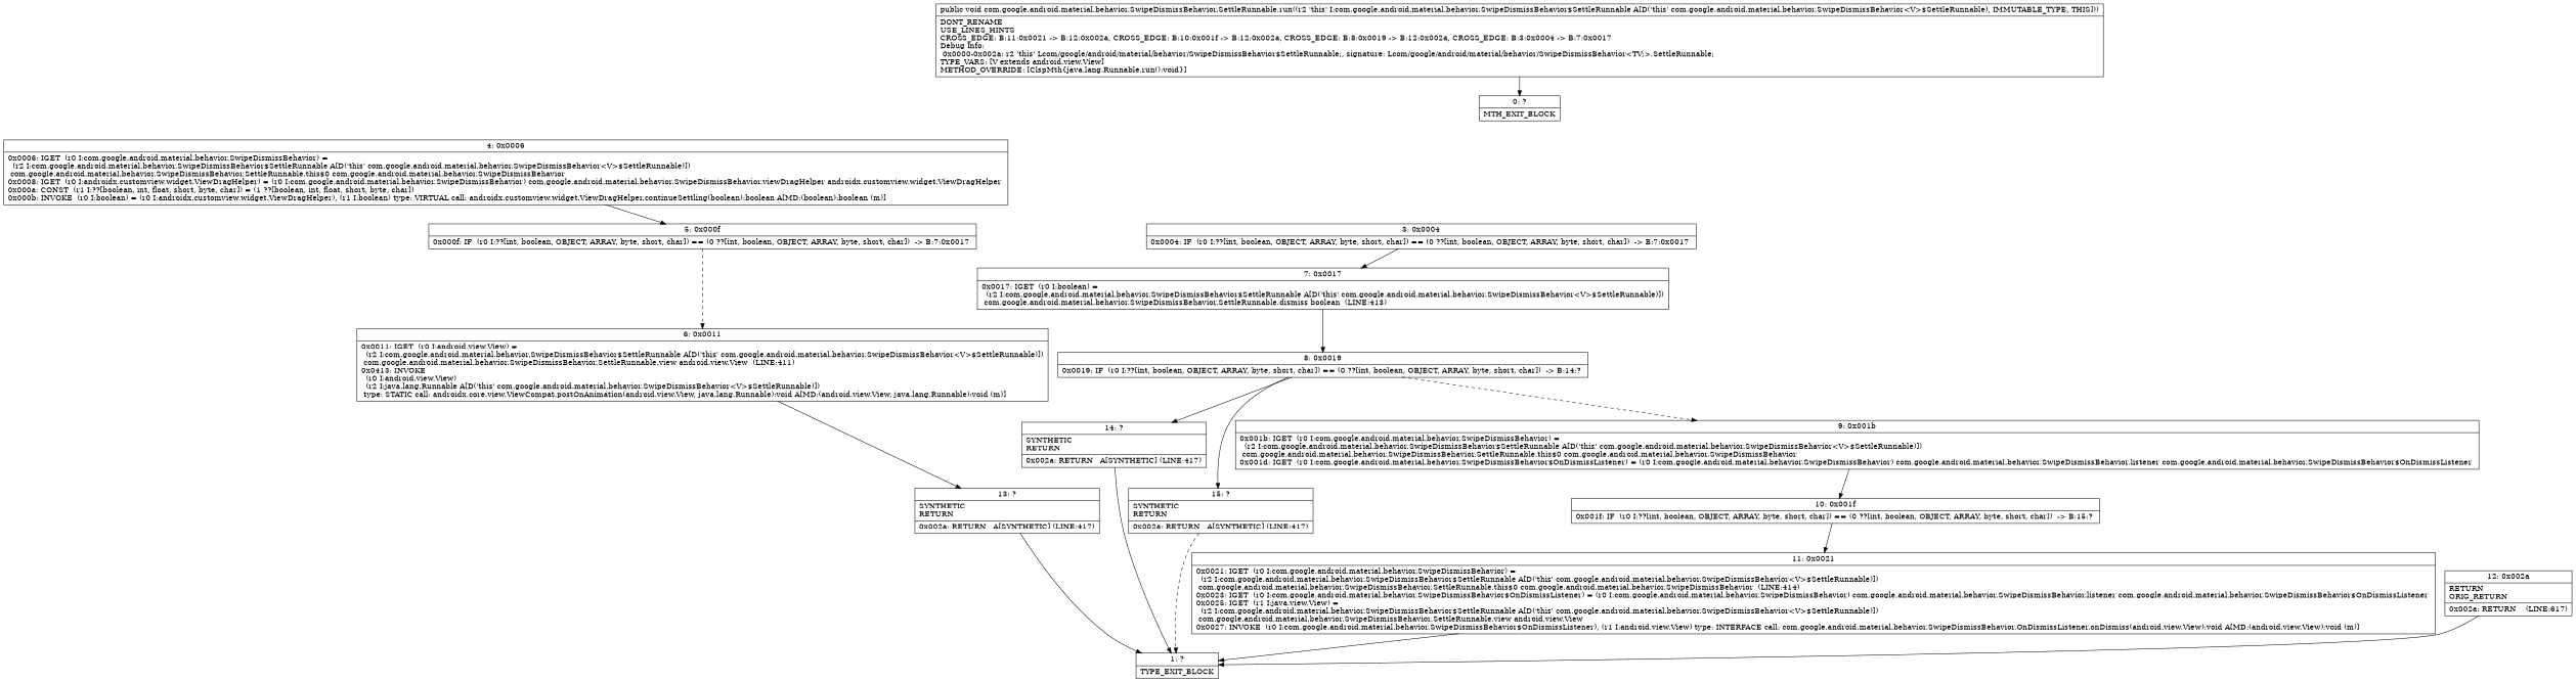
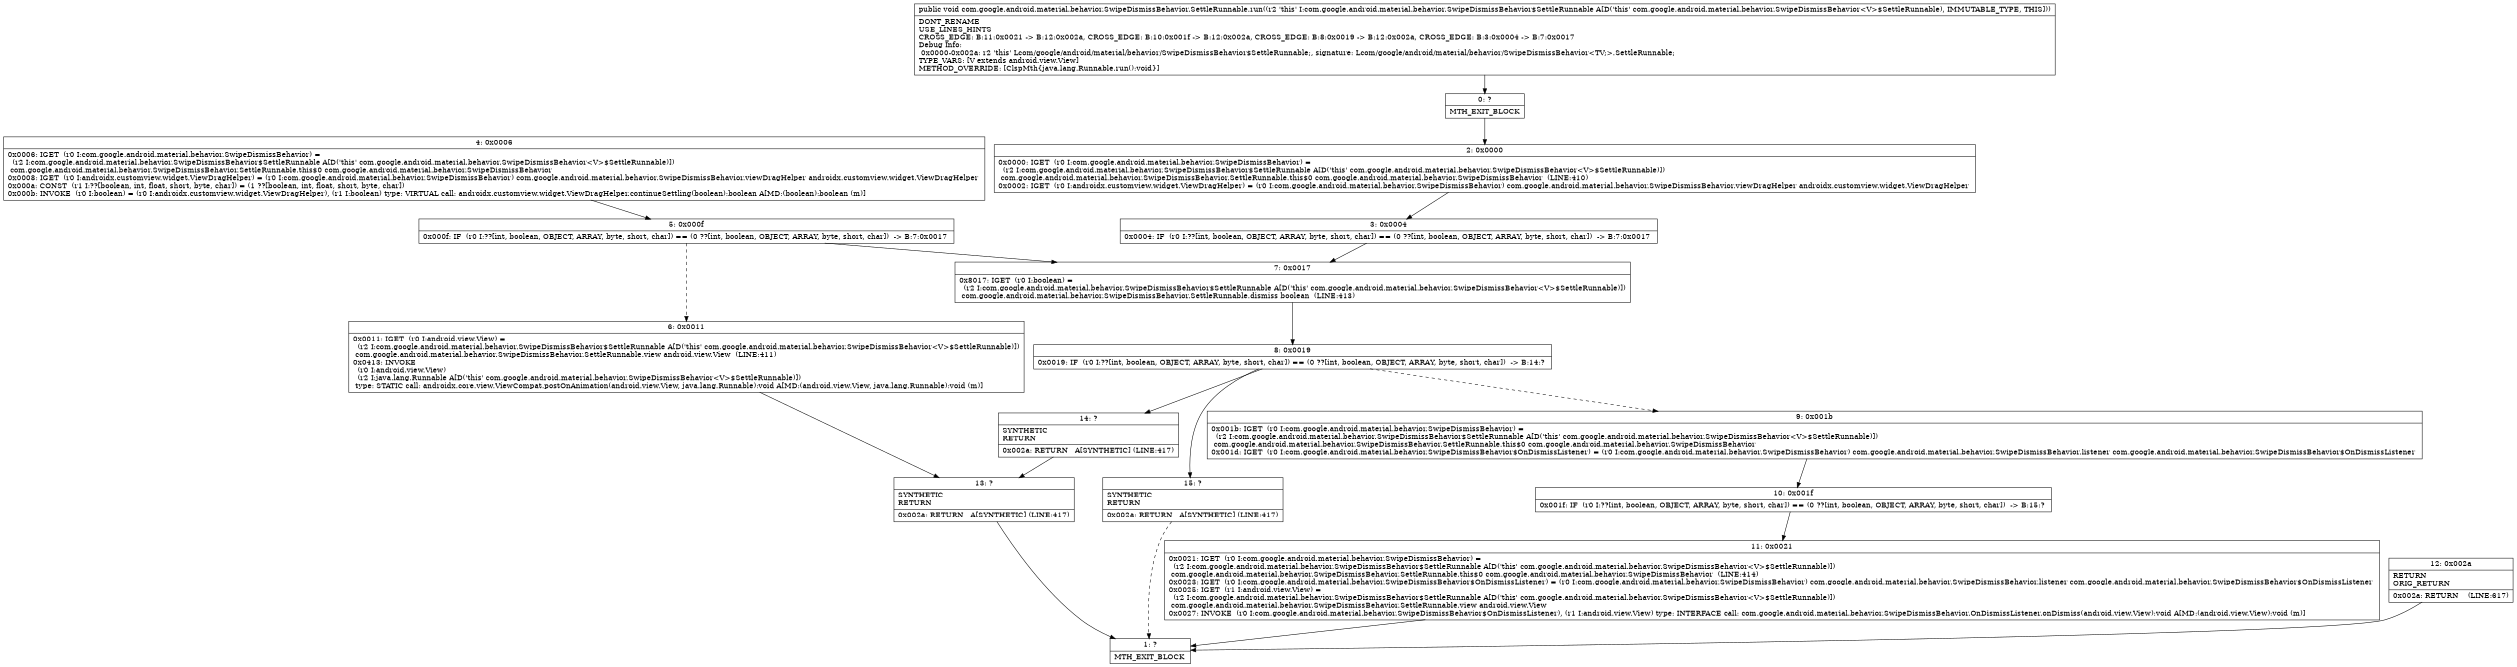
  digraph {
    node [shape=record]
    n1 [label="{0\:\ ?|MTH_EXIT_BLOCK\l}"]
+   n2 [label="{2\:\ 0x0000|0x0000: IGET  (r0 I:com.google.android.material.behavior.SwipeDismissBehavior) = \l  (r2 I:com.google.android.material.behavior.SwipeDismissBehavior$SettleRunnable A[D('this' com.google.android.material.behavior.SwipeDismissBehavior\<V\>$SettleRunnable)])\l com.google.android.material.behavior.SwipeDismissBehavior.SettleRunnable.this$0 com.google.android.material.behavior.SwipeDismissBehavior  (LINE:410)\l0x0002: IGET  (r0 I:androidx.customview.widget.ViewDragHelper) = (r0 I:com.google.android.material.behavior.SwipeDismissBehavior) com.google.android.material.behavior.SwipeDismissBehavior.viewDragHelper androidx.customview.widget.ViewDragHelper \l}"]
    n3 [label="{3\:\ 0x0004|0x0004: IF  (r0 I:??[int, boolean, OBJECT, ARRAY, byte, short, char]) == (0 ??[int, boolean, OBJECT, ARRAY, byte, short, char])  \-\> B:7:0x0017 \l}"]
-   n4 [label="{7\:\ 0x0017|0x0017: IGET  (r0 I:boolean) = \l  (r2 I:com.google.android.material.behavior.SwipeDismissBehavior$SettleRunnable A[D('this' com.google.android.material.behavior.SwipeDismissBehavior\<V\>$SettleRunnable)])\l com.google.android.material.behavior.SwipeDismissBehavior.SettleRunnable.dismiss boolean  (LINE:413)\l}"]
+   n4 [label="{7\:\ 0x0017|0x8017: IGET  (r0 I:boolean) = \l  (r2 I:com.google.android.material.behavior.SwipeDismissBehavior$SettleRunnable A[D('this' com.google.android.material.behavior.SwipeDismissBehavior\<V\>$SettleRunnable)])\l com.google.android.material.behavior.SwipeDismissBehavior.SettleRunnable.dismiss boolean  (LINE:413)\l}"]
    n5 [label="{4\:\ 0x0006|0x0006: IGET  (r0 I:com.google.android.material.behavior.SwipeDismissBehavior) = \l  (r2 I:com.google.android.material.behavior.SwipeDismissBehavior$SettleRunnable A[D('this' com.google.android.material.behavior.SwipeDismissBehavior\<V\>$SettleRunnable)])\l com.google.android.material.behavior.SwipeDismissBehavior.SettleRunnable.this$0 com.google.android.material.behavior.SwipeDismissBehavior \l0x0008: IGET  (r0 I:androidx.customview.widget.ViewDragHelper) = (r0 I:com.google.android.material.behavior.SwipeDismissBehavior) com.google.android.material.behavior.SwipeDismissBehavior.viewDragHelper androidx.customview.widget.ViewDragHelper \l0x000a: CONST  (r1 I:??[boolean, int, float, short, byte, char]) = (1 ??[boolean, int, float, short, byte, char]) \l0x000b: INVOKE  (r0 I:boolean) = (r0 I:androidx.customview.widget.ViewDragHelper), (r1 I:boolean) type: VIRTUAL call: androidx.customview.widget.ViewDragHelper.continueSettling(boolean):boolean A[MD:(boolean):boolean (m)]\l}"]
    n6 [label="{5\:\ 0x000f|0x000f: IF  (r0 I:??[int, boolean, OBJECT, ARRAY, byte, short, char]) == (0 ??[int, boolean, OBJECT, ARRAY, byte, short, char])  \-\> B:7:0x0017 \l}"]
    n7 [label="{8\:\ 0x0019|0x0019: IF  (r0 I:??[int, boolean, OBJECT, ARRAY, byte, short, char]) == (0 ??[int, boolean, OBJECT, ARRAY, byte, short, char])  \-\> B:14:? \l}"]
    n8 [label="{6\:\ 0x0011|0x0011: IGET  (r0 I:android.view.View) = \l  (r2 I:com.google.android.material.behavior.SwipeDismissBehavior$SettleRunnable A[D('this' com.google.android.material.behavior.SwipeDismissBehavior\<V\>$SettleRunnable)])\l com.google.android.material.behavior.SwipeDismissBehavior.SettleRunnable.view android.view.View  (LINE:411)\l0x0413: INVOKE  \l  (r0 I:android.view.View)\l  (r2 I:java.lang.Runnable A[D('this' com.google.android.material.behavior.SwipeDismissBehavior\<V\>$SettleRunnable)])\l type: STATIC call: androidx.core.view.ViewCompat.postOnAnimation(android.view.View, java.lang.Runnable):void A[MD:(android.view.View, java.lang.Runnable):void (m)]\l}"]
    n9 [label="{13\:\ ?|SYNTHETIC\lRETURN\l|0x002a: RETURN   A[SYNTHETIC] (LINE:417)\l}"]
-   n10 [label="{1\:\ ?|TYPE_EXIT_BLOCK\l}"]
+   n10 [label="{1\:\ ?|MTH_EXIT_BLOCK\l}"]
    n11 [label="{9\:\ 0x001b|0x001b: IGET  (r0 I:com.google.android.material.behavior.SwipeDismissBehavior) = \l  (r2 I:com.google.android.material.behavior.SwipeDismissBehavior$SettleRunnable A[D('this' com.google.android.material.behavior.SwipeDismissBehavior\<V\>$SettleRunnable)])\l com.google.android.material.behavior.SwipeDismissBehavior.SettleRunnable.this$0 com.google.android.material.behavior.SwipeDismissBehavior \l0x001d: IGET  (r0 I:com.google.android.material.behavior.SwipeDismissBehavior$OnDismissListener) = (r0 I:com.google.android.material.behavior.SwipeDismissBehavior) com.google.android.material.behavior.SwipeDismissBehavior.listener com.google.android.material.behavior.SwipeDismissBehavior$OnDismissListener \l}"]
    n12 [label="{14\:\ ?|SYNTHETIC\lRETURN\l|0x002a: RETURN   A[SYNTHETIC] (LINE:417)\l}"]
    n13 [label="{15\:\ ?|SYNTHETIC\lRETURN\l|0x002a: RETURN   A[SYNTHETIC] (LINE:417)\l}"]
    n14 [label="{10\:\ 0x001f|0x001f: IF  (r0 I:??[int, boolean, OBJECT, ARRAY, byte, short, char]) == (0 ??[int, boolean, OBJECT, ARRAY, byte, short, char])  \-\> B:15:? \l}"]
-   n15 [label="{11\:\ 0x0021|0x0021: IGET  (r0 I:com.google.android.material.behavior.SwipeDismissBehavior) = \l  (r2 I:com.google.android.material.behavior.SwipeDismissBehavior$SettleRunnable A[D('this' com.google.android.material.behavior.SwipeDismissBehavior\<V\>$SettleRunnable)])\l com.google.android.material.behavior.SwipeDismissBehavior.SettleRunnable.this$0 com.google.android.material.behavior.SwipeDismissBehavior  (LINE:414)\l0x0023: IGET  (r0 I:com.google.android.material.behavior.SwipeDismissBehavior$OnDismissListener) = (r0 I:com.google.android.material.behavior.SwipeDismissBehavior) com.google.android.material.behavior.SwipeDismissBehavior.listener com.google.android.material.behavior.SwipeDismissBehavior$OnDismissListener \l0x0025: IGET  (r1 I:java.view.View) = \l  (r2 I:com.google.android.material.behavior.SwipeDismissBehavior$SettleRunnable A[D('this' com.google.android.material.behavior.SwipeDismissBehavior\<V\>$SettleRunnable)])\l com.google.android.material.behavior.SwipeDismissBehavior.SettleRunnable.view android.view.View \l0x0027: INVOKE  (r0 I:com.google.android.material.behavior.SwipeDismissBehavior$OnDismissListener), (r1 I:android.view.View) type: INTERFACE call: com.google.android.material.behavior.SwipeDismissBehavior.OnDismissListener.onDismiss(android.view.View):void A[MD:(android.view.View):void (m)]\l}"]
+   n15 [label="{11\:\ 0x0021|0x0021: IGET  (r0 I:com.google.android.material.behavior.SwipeDismissBehavior) = \l  (r2 I:com.google.android.material.behavior.SwipeDismissBehavior$SettleRunnable A[D('this' com.google.android.material.behavior.SwipeDismissBehavior\<V\>$SettleRunnable)])\l com.google.android.material.behavior.SwipeDismissBehavior.SettleRunnable.this$0 com.google.android.material.behavior.SwipeDismissBehavior  (LINE:414)\l0x0023: IGET  (r0 I:com.google.android.material.behavior.SwipeDismissBehavior$OnDismissListener) = (r0 I:com.google.android.material.behavior.SwipeDismissBehavior) com.google.android.material.behavior.SwipeDismissBehavior.listener com.google.android.material.behavior.SwipeDismissBehavior$OnDismissListener \l0x0025: IGET  (r1 I:android.view.View) = \l  (r2 I:com.google.android.material.behavior.SwipeDismissBehavior$SettleRunnable A[D('this' com.google.android.material.behavior.SwipeDismissBehavior\<V\>$SettleRunnable)])\l com.google.android.material.behavior.SwipeDismissBehavior.SettleRunnable.view android.view.View \l0x0027: INVOKE  (r0 I:com.google.android.material.behavior.SwipeDismissBehavior$OnDismissListener), (r1 I:android.view.View) type: INTERFACE call: com.google.android.material.behavior.SwipeDismissBehavior.OnDismissListener.onDismiss(android.view.View):void A[MD:(android.view.View):void (m)]\l}"]
    n16 [label="{12\:\ 0x002a|RETURN\lORIG_RETURN\l|0x002a: RETURN    (LINE:617)\l}"]
    n17 [label="{public void com.google.android.material.behavior.SwipeDismissBehavior.SettleRunnable.run((r2 'this' I:com.google.android.material.behavior.SwipeDismissBehavior$SettleRunnable A[D('this' com.google.android.material.behavior.SwipeDismissBehavior\<V\>$SettleRunnable), IMMUTABLE_TYPE, THIS]))  | DONT_RENAME\lUSE_LINES_HINTS\lCROSS_EDGE: B:11:0x0021 \-\> B:12:0x002a, CROSS_EDGE: B:10:0x001f \-\> B:12:0x002a, CROSS_EDGE: B:8:0x0019 \-\> B:12:0x002a, CROSS_EDGE: B:3:0x0004 \-\> B:7:0x0017\lDebug Info:\l  0x0000\-0x002a: r2 'this' Lcom\/google\/android\/material\/behavior\/SwipeDismissBehavior$SettleRunnable;, signature: Lcom\/google\/android\/material\/behavior\/SwipeDismissBehavior\<TV;\>.SettleRunnable;\lTYPE_VARS: [V extends android.view.View]\lMETHOD_OVERRIDE: [ClspMth\{java.lang.Runnable.run():void\}]\l}"]
+   n1 -> n2
+   n2 -> n3
    n3 -> n4
    n4 -> n7
    n5 -> n6
+   n6 -> n4
    n6 -> n8 [style=dashed]
    n7 -> n11 [style=dashed]
    n7 -> n12
    n7 -> n13
    n8 -> n9
    n9 -> n10
    n11 -> n14
-   n12 -> n10
+   n12 -> n9
    n13 -> n10 [style=dashed]
    n14 -> n15 [style=solid]
    n15 -> n10
    n16 -> n10
    n17 -> n1
  }
